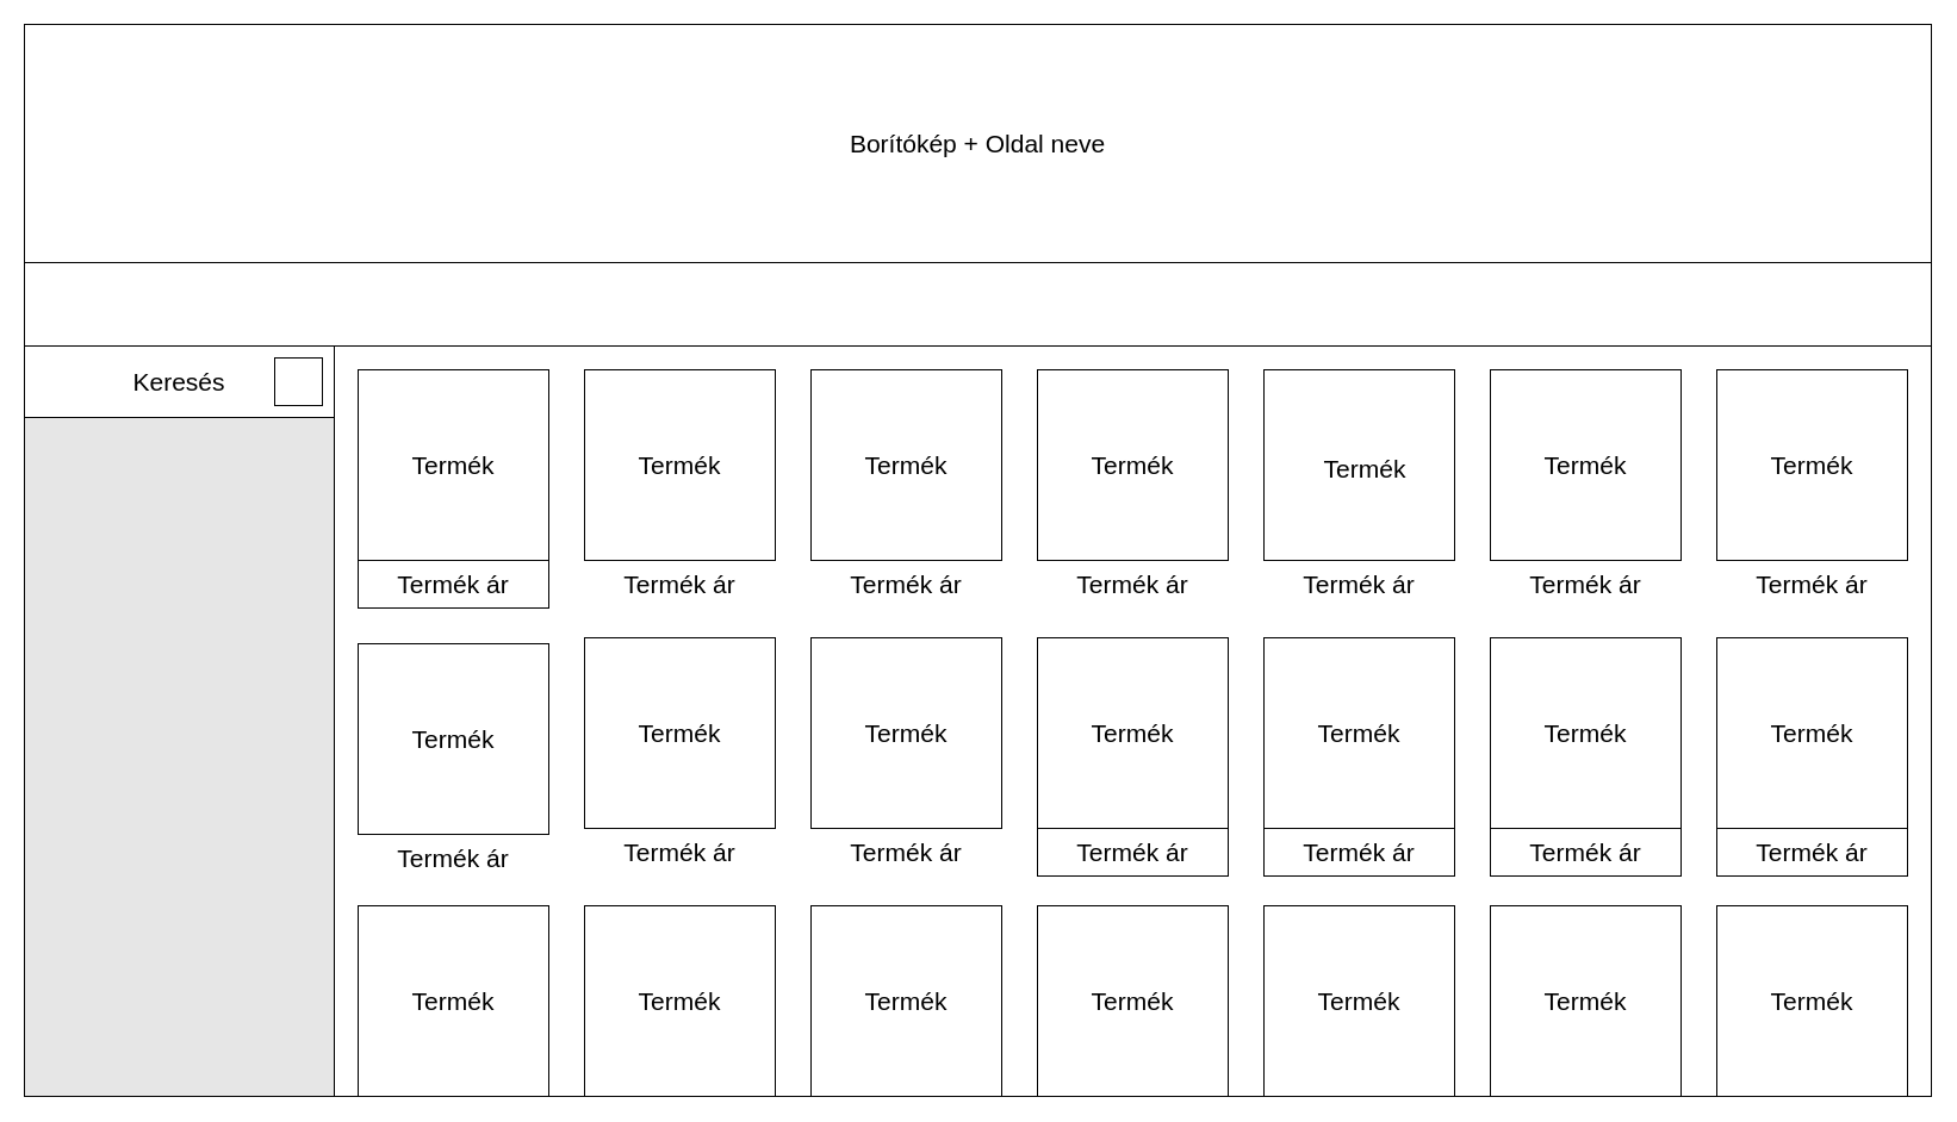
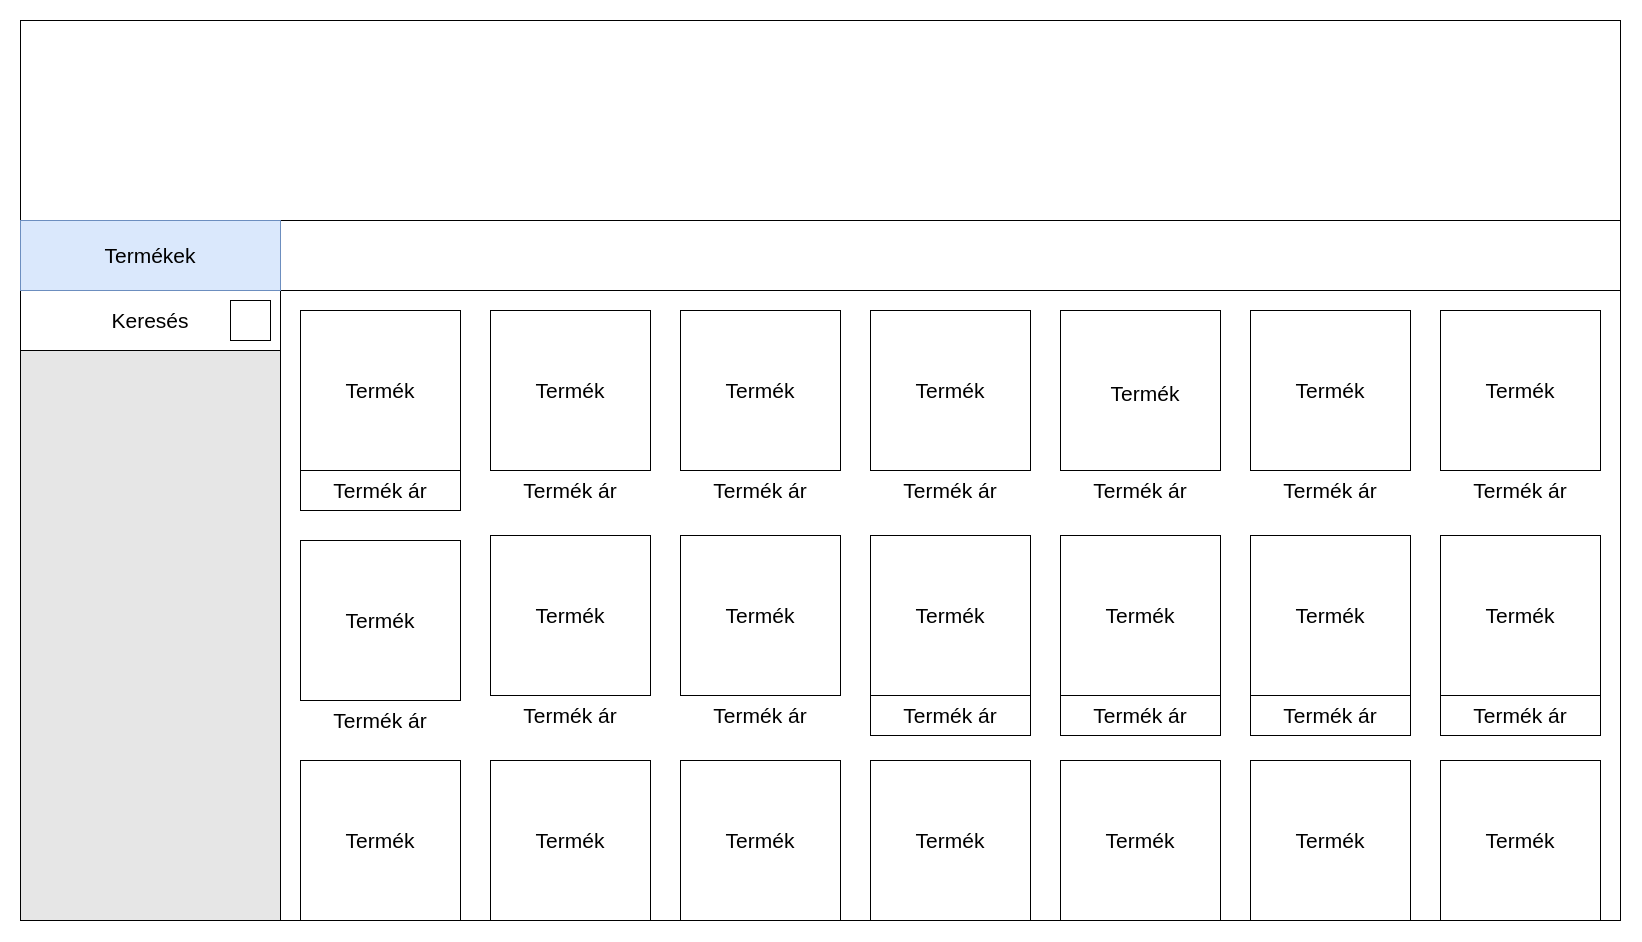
  <mxCell id="0" />
  <mxCell id="1" parent="0" />
  <mxCell id="2" value="" style="rounded=0;whiteSpace=wrap;html=1;" parent="1" vertex="1"><mxGeometry width="1600" height="200" as="geometry" x="20" y="20" /></mxCell>
  <mxCell id="3" value="" style="rounded=0;whiteSpace=wrap;html=1;" parent="1" vertex="1"><mxGeometry y="220" width="1600" height="70" as="geometry" x="20" /></mxCell>
  <mxCell id="4" value="" style="rounded=0;whiteSpace=wrap;html=1;fillColor=#E6E6E6;" parent="1" vertex="1"><mxGeometry y="350" width="260" height="570" as="geometry" x="20" /></mxCell>
  <mxCell id="5" value="" style="rounded=0;whiteSpace=wrap;html=1;" parent="1" vertex="1"><mxGeometry y="290" width="260" height="60" as="geometry" x="20" /></mxCell>
  <mxCell id="6" value="" style="rounded=0;whiteSpace=wrap;html=1;" parent="1" vertex="1"><mxGeometry x="280" y="290" width="1340" height="630" as="geometry" /></mxCell>
  <mxCell id="7" value="Keresés" style="text;html=1;strokeColor=none;fillColor=none;align=center;verticalAlign=middle;whiteSpace=wrap;rounded=0;fontSize=21;" parent="1" vertex="1"><mxGeometry y="290" width="260" height="60" as="geometry" x="20" /></mxCell>
- <mxCell id="9" value="Borítókép + Oldal neve" style="text;html=1;strokeColor=none;fillColor=none;align=center;verticalAlign=middle;whiteSpace=wrap;rounded=0;fontSize=21;" parent="1" vertex="1"><mxGeometry width="1600" height="200" as="geometry" x="20" y="20" /></mxCell>
+ <mxCell id="8" value="Termékek" style="text;html=1;strokeColor=#6c8ebf;fillColor=#dae8fc;align=center;verticalAlign=middle;whiteSpace=wrap;rounded=0;fontSize=21;" parent="1" vertex="1"><mxGeometry y="220" width="260" height="70" as="geometry" x="20" /></mxCell>
  <mxCell id="10" value="" style="rounded=0;whiteSpace=wrap;html=1;fontSize=21;align=left;" parent="1" vertex="1"><mxGeometry x="230" y="300" width="40" height="40" as="geometry" /></mxCell>
  <mxCell id="11" value="" style="whiteSpace=wrap;html=1;aspect=fixed;fontSize=21;align=left;" parent="1" vertex="1"><mxGeometry x="300" y="310" width="160" height="160" as="geometry" /></mxCell>
  <mxCell id="12" value="Termék" style="text;html=1;strokeColor=none;fillColor=none;align=center;verticalAlign=middle;whiteSpace=wrap;rounded=0;fontSize=21;" parent="1" vertex="1"><mxGeometry x="350" y="375" width="60" height="30" as="geometry" /></mxCell>
  <mxCell id="13" value="" style="rounded=0;whiteSpace=wrap;html=1;fontSize=21;align=left;" parent="1" vertex="1"><mxGeometry x="300" y="470" width="160" height="40" as="geometry" /></mxCell>
  <mxCell id="14" value="Termék ár" style="text;html=1;strokeColor=none;fillColor=none;align=center;verticalAlign=middle;whiteSpace=wrap;rounded=0;fontSize=21;" parent="1" vertex="1"><mxGeometry x="310" y="475" width="140" height="30" as="geometry" /></mxCell>
  <mxCell id="15" value="" style="whiteSpace=wrap;html=1;aspect=fixed;fontSize=21;align=left;" parent="1" vertex="1"><mxGeometry x="490" y="310" width="160" height="160" as="geometry" /></mxCell>
  <mxCell id="16" value="Termék" style="text;html=1;strokeColor=none;fillColor=none;align=center;verticalAlign=middle;whiteSpace=wrap;rounded=0;fontSize=21;" parent="1" vertex="1"><mxGeometry x="540" y="375" width="60" height="30" as="geometry" /></mxCell>
  <mxCell id="17" value="Termék ár" style="text;html=1;strokeColor=none;fillColor=none;align=center;verticalAlign=middle;whiteSpace=wrap;rounded=0;fontSize=21;" parent="1" vertex="1"><mxGeometry x="490" y="470" width="160" height="40" as="geometry" /></mxCell>
  <mxCell id="18" value="" style="whiteSpace=wrap;html=1;aspect=fixed;fontSize=21;align=left;" parent="1" vertex="1"><mxGeometry x="680" y="310" width="160" height="160" as="geometry" /></mxCell>
  <mxCell id="19" value="Termék" style="text;html=1;strokeColor=none;fillColor=none;align=center;verticalAlign=middle;whiteSpace=wrap;rounded=0;fontSize=21;" parent="1" vertex="1"><mxGeometry x="730" y="375" width="60" height="30" as="geometry" /></mxCell>
  <mxCell id="20" value="Termék ár" style="text;html=1;strokeColor=none;fillColor=none;align=center;verticalAlign=middle;whiteSpace=wrap;rounded=0;fontSize=21;" parent="1" vertex="1"><mxGeometry x="680" y="470" width="160" height="40" as="geometry" /></mxCell>
  <mxCell id="21" value="" style="whiteSpace=wrap;html=1;aspect=fixed;fontSize=21;align=left;" parent="1" vertex="1"><mxGeometry x="870" y="310" width="160" height="160" as="geometry" /></mxCell>
  <mxCell id="22" value="Termék" style="text;html=1;strokeColor=none;fillColor=none;align=center;verticalAlign=middle;whiteSpace=wrap;rounded=0;fontSize=21;" parent="1" vertex="1"><mxGeometry x="920" y="375" width="60" height="30" as="geometry" /></mxCell>
  <mxCell id="23" value="Termék ár" style="text;html=1;strokeColor=none;fillColor=none;align=center;verticalAlign=middle;whiteSpace=wrap;rounded=0;fontSize=21;" parent="1" vertex="1"><mxGeometry x="870" y="470" width="160" height="40" as="geometry" /></mxCell>
  <mxCell id="24" value="" style="whiteSpace=wrap;html=1;aspect=fixed;fontSize=21;align=left;" parent="1" vertex="1"><mxGeometry x="1060" y="310" width="160" height="160" as="geometry" /></mxCell>
  <mxCell id="25" value="Termék" style="text;html=1;strokeColor=none;fillColor=none;align=center;verticalAlign=middle;whiteSpace=wrap;rounded=0;fontSize=21;" parent="1" vertex="1"><mxGeometry x="1110" y="375" width="70" height="35" as="geometry" /></mxCell>
  <mxCell id="26" value="Termék ár" style="text;html=1;strokeColor=none;fillColor=none;align=center;verticalAlign=middle;whiteSpace=wrap;rounded=0;fontSize=21;" parent="1" vertex="1"><mxGeometry x="1060" y="470" width="160" height="40" as="geometry" /></mxCell>
  <mxCell id="27" value="" style="whiteSpace=wrap;html=1;aspect=fixed;fontSize=21;align=left;" parent="1" vertex="1"><mxGeometry x="1250" y="310" width="160" height="160" as="geometry" /></mxCell>
  <mxCell id="28" value="Termék" style="text;html=1;strokeColor=none;fillColor=none;align=center;verticalAlign=middle;whiteSpace=wrap;rounded=0;fontSize=21;" parent="1" vertex="1"><mxGeometry x="1300" y="375" width="60" height="30" as="geometry" /></mxCell>
  <mxCell id="29" value="Termék ár" style="text;html=1;strokeColor=none;fillColor=none;align=center;verticalAlign=middle;whiteSpace=wrap;rounded=0;fontSize=21;" parent="1" vertex="1"><mxGeometry x="1250" y="470" width="160" height="40" as="geometry" /></mxCell>
  <mxCell id="30" value="" style="whiteSpace=wrap;html=1;aspect=fixed;fontSize=21;align=left;" parent="1" vertex="1"><mxGeometry x="1440" y="310" width="160" height="160" as="geometry" /></mxCell>
  <mxCell id="31" value="Termék" style="text;html=1;strokeColor=none;fillColor=none;align=center;verticalAlign=middle;whiteSpace=wrap;rounded=0;fontSize=21;" parent="1" vertex="1"><mxGeometry x="1490" y="375" width="60" height="30" as="geometry" /></mxCell>
  <mxCell id="32" value="Termék ár" style="text;html=1;strokeColor=none;fillColor=none;align=center;verticalAlign=middle;whiteSpace=wrap;rounded=0;fontSize=21;" parent="1" vertex="1"><mxGeometry x="1440" y="470" width="160" height="40" as="geometry" /></mxCell>
  <mxCell id="33" value="" style="whiteSpace=wrap;html=1;aspect=fixed;fontSize=21;align=left;" parent="1" vertex="1"><mxGeometry x="300" y="540" width="160" height="160" as="geometry" /></mxCell>
  <mxCell id="34" value="Termék" style="text;html=1;strokeColor=none;fillColor=none;align=center;verticalAlign=middle;whiteSpace=wrap;rounded=0;fontSize=21;" parent="1" vertex="1"><mxGeometry x="350" y="605" width="60" height="30" as="geometry" /></mxCell>
  <mxCell id="35" value="Termék ár" style="text;html=1;strokeColor=none;fillColor=none;align=center;verticalAlign=middle;whiteSpace=wrap;rounded=0;fontSize=21;" parent="1" vertex="1"><mxGeometry x="300" y="700" width="160" height="40" as="geometry" /></mxCell>
  <mxCell id="36" value="" style="whiteSpace=wrap;html=1;aspect=fixed;fontSize=21;align=left;" parent="1" vertex="1"><mxGeometry x="490" y="535" width="160" height="160" as="geometry" /></mxCell>
  <mxCell id="37" value="Termék" style="text;html=1;strokeColor=none;fillColor=none;align=center;verticalAlign=middle;whiteSpace=wrap;rounded=0;fontSize=21;" parent="1" vertex="1"><mxGeometry x="540" y="600" width="60" height="30" as="geometry" /></mxCell>
  <mxCell id="38" value="Termék ár" style="text;html=1;strokeColor=none;fillColor=none;align=center;verticalAlign=middle;whiteSpace=wrap;rounded=0;fontSize=21;" parent="1" vertex="1"><mxGeometry x="490" y="695" width="160" height="40" as="geometry" /></mxCell>
  <mxCell id="39" value="" style="whiteSpace=wrap;html=1;aspect=fixed;fontSize=21;align=left;" parent="1" vertex="1"><mxGeometry x="680" y="535" width="160" height="160" as="geometry" /></mxCell>
  <mxCell id="40" value="Termék" style="text;html=1;strokeColor=none;fillColor=none;align=center;verticalAlign=middle;whiteSpace=wrap;rounded=0;fontSize=21;" parent="1" vertex="1"><mxGeometry x="730" y="600" width="60" height="30" as="geometry" /></mxCell>
  <mxCell id="41" value="Termék ár" style="text;html=1;strokeColor=none;fillColor=none;align=center;verticalAlign=middle;whiteSpace=wrap;rounded=0;fontSize=21;" parent="1" vertex="1"><mxGeometry x="680" y="695" width="160" height="40" as="geometry" /></mxCell>
  <mxCell id="42" value="" style="whiteSpace=wrap;html=1;aspect=fixed;fontSize=21;align=left;" parent="1" vertex="1"><mxGeometry x="870" y="535" width="160" height="160" as="geometry" /></mxCell>
  <mxCell id="43" value="Termék" style="text;html=1;strokeColor=none;fillColor=none;align=center;verticalAlign=middle;whiteSpace=wrap;rounded=0;fontSize=21;" parent="1" vertex="1"><mxGeometry x="920" y="600" width="60" height="30" as="geometry" /></mxCell>
  <mxCell id="44" value="" style="rounded=0;whiteSpace=wrap;html=1;fontSize=21;align=left;" parent="1" vertex="1"><mxGeometry x="870" y="695" width="160" height="40" as="geometry" /></mxCell>
  <mxCell id="45" value="Termék ár" style="text;html=1;strokeColor=none;fillColor=none;align=center;verticalAlign=middle;whiteSpace=wrap;rounded=0;fontSize=21;" parent="1" vertex="1"><mxGeometry x="880" y="700" width="140" height="30" as="geometry" /></mxCell>
  <mxCell id="46" value="" style="whiteSpace=wrap;html=1;aspect=fixed;fontSize=21;align=left;" parent="1" vertex="1"><mxGeometry x="1060" y="535" width="160" height="160" as="geometry" /></mxCell>
  <mxCell id="47" value="Termék" style="text;html=1;strokeColor=none;fillColor=none;align=center;verticalAlign=middle;whiteSpace=wrap;rounded=0;fontSize=21;" parent="1" vertex="1"><mxGeometry x="1110" y="600" width="60" height="30" as="geometry" /></mxCell>
  <mxCell id="48" value="" style="rounded=0;whiteSpace=wrap;html=1;fontSize=21;align=left;" parent="1" vertex="1"><mxGeometry x="1060" y="695" width="160" height="40" as="geometry" /></mxCell>
  <mxCell id="49" value="Termék ár" style="text;html=1;strokeColor=none;fillColor=none;align=center;verticalAlign=middle;whiteSpace=wrap;rounded=0;fontSize=21;" parent="1" vertex="1"><mxGeometry x="1070" y="700" width="140" height="30" as="geometry" /></mxCell>
  <mxCell id="50" value="" style="whiteSpace=wrap;html=1;aspect=fixed;fontSize=21;align=left;" parent="1" vertex="1"><mxGeometry x="1250" y="535" width="160" height="160" as="geometry" /></mxCell>
  <mxCell id="51" value="Termék" style="text;html=1;strokeColor=none;fillColor=none;align=center;verticalAlign=middle;whiteSpace=wrap;rounded=0;fontSize=21;" parent="1" vertex="1"><mxGeometry x="1300" y="600" width="60" height="30" as="geometry" /></mxCell>
  <mxCell id="52" value="" style="rounded=0;whiteSpace=wrap;html=1;fontSize=21;align=left;" parent="1" vertex="1"><mxGeometry x="1250" y="695" width="160" height="40" as="geometry" /></mxCell>
  <mxCell id="53" value="Termék ár" style="text;html=1;strokeColor=none;fillColor=none;align=center;verticalAlign=middle;whiteSpace=wrap;rounded=0;fontSize=21;" parent="1" vertex="1"><mxGeometry x="1260" y="700" width="140" height="30" as="geometry" /></mxCell>
  <mxCell id="54" value="" style="whiteSpace=wrap;html=1;aspect=fixed;fontSize=21;align=left;" parent="1" vertex="1"><mxGeometry x="1440" y="535" width="160" height="160" as="geometry" /></mxCell>
  <mxCell id="55" value="Termék" style="text;html=1;strokeColor=none;fillColor=none;align=center;verticalAlign=middle;whiteSpace=wrap;rounded=0;fontSize=21;" parent="1" vertex="1"><mxGeometry x="1490" y="600" width="60" height="30" as="geometry" /></mxCell>
  <mxCell id="56" value="" style="rounded=0;whiteSpace=wrap;html=1;fontSize=21;align=left;" parent="1" vertex="1"><mxGeometry x="1440" y="695" width="160" height="40" as="geometry" /></mxCell>
  <mxCell id="57" value="Termék ár" style="text;html=1;strokeColor=none;fillColor=none;align=center;verticalAlign=middle;whiteSpace=wrap;rounded=0;fontSize=21;" parent="1" vertex="1"><mxGeometry x="1450" y="700" width="140" height="30" as="geometry" /></mxCell>
  <mxCell id="58" value="" style="whiteSpace=wrap;html=1;aspect=fixed;fontSize=21;align=left;" parent="1" vertex="1"><mxGeometry x="1250" y="760" width="160" height="160" as="geometry" /></mxCell>
  <mxCell id="59" value="Termék" style="text;html=1;strokeColor=none;fillColor=none;align=center;verticalAlign=middle;whiteSpace=wrap;rounded=0;fontSize=21;" parent="1" vertex="1"><mxGeometry x="1300" y="825" width="60" height="30" as="geometry" /></mxCell>
  <mxCell id="60" value="" style="whiteSpace=wrap;html=1;aspect=fixed;fontSize=21;align=left;" parent="1" vertex="1"><mxGeometry x="1440" y="760" width="160" height="160" as="geometry" /></mxCell>
  <mxCell id="61" value="Termék" style="text;html=1;strokeColor=none;fillColor=none;align=center;verticalAlign=middle;whiteSpace=wrap;rounded=0;fontSize=21;" parent="1" vertex="1"><mxGeometry x="1490" y="825" width="60" height="30" as="geometry" /></mxCell>
  <mxCell id="62" value="" style="whiteSpace=wrap;html=1;aspect=fixed;fontSize=21;align=left;" parent="1" vertex="1"><mxGeometry x="1060" y="760" width="160" height="160" as="geometry" /></mxCell>
  <mxCell id="63" value="Termék" style="text;html=1;strokeColor=none;fillColor=none;align=center;verticalAlign=middle;whiteSpace=wrap;rounded=0;fontSize=21;" parent="1" vertex="1"><mxGeometry x="1110" y="825" width="60" height="30" as="geometry" /></mxCell>
  <mxCell id="64" value="" style="whiteSpace=wrap;html=1;aspect=fixed;fontSize=21;align=left;" parent="1" vertex="1"><mxGeometry x="870" y="760" width="160" height="160" as="geometry" /></mxCell>
  <mxCell id="65" value="Termék" style="text;html=1;strokeColor=none;fillColor=none;align=center;verticalAlign=middle;whiteSpace=wrap;rounded=0;fontSize=21;" parent="1" vertex="1"><mxGeometry x="920" y="825" width="60" height="30" as="geometry" /></mxCell>
  <mxCell id="66" value="" style="whiteSpace=wrap;html=1;aspect=fixed;fontSize=21;align=left;" parent="1" vertex="1"><mxGeometry x="680" y="760" width="160" height="160" as="geometry" /></mxCell>
  <mxCell id="67" value="Termék" style="text;html=1;strokeColor=none;fillColor=none;align=center;verticalAlign=middle;whiteSpace=wrap;rounded=0;fontSize=21;" parent="1" vertex="1"><mxGeometry x="730" y="825" width="60" height="30" as="geometry" /></mxCell>
  <mxCell id="68" value="" style="whiteSpace=wrap;html=1;aspect=fixed;fontSize=21;align=left;" parent="1" vertex="1"><mxGeometry x="490" y="760" width="160" height="160" as="geometry" /></mxCell>
  <mxCell id="69" value="Termék" style="text;html=1;strokeColor=none;fillColor=none;align=center;verticalAlign=middle;whiteSpace=wrap;rounded=0;fontSize=21;" parent="1" vertex="1"><mxGeometry x="540" y="825" width="60" height="30" as="geometry" /></mxCell>
  <mxCell id="70" value="" style="whiteSpace=wrap;html=1;aspect=fixed;fontSize=21;align=left;" parent="1" vertex="1"><mxGeometry x="300" y="760" width="160" height="160" as="geometry" /></mxCell>
  <mxCell id="71" value="Termék" style="text;html=1;strokeColor=none;fillColor=none;align=center;verticalAlign=middle;whiteSpace=wrap;rounded=0;fontSize=21;" parent="1" vertex="1"><mxGeometry x="350" y="825" width="60" height="30" as="geometry" /></mxCell>
